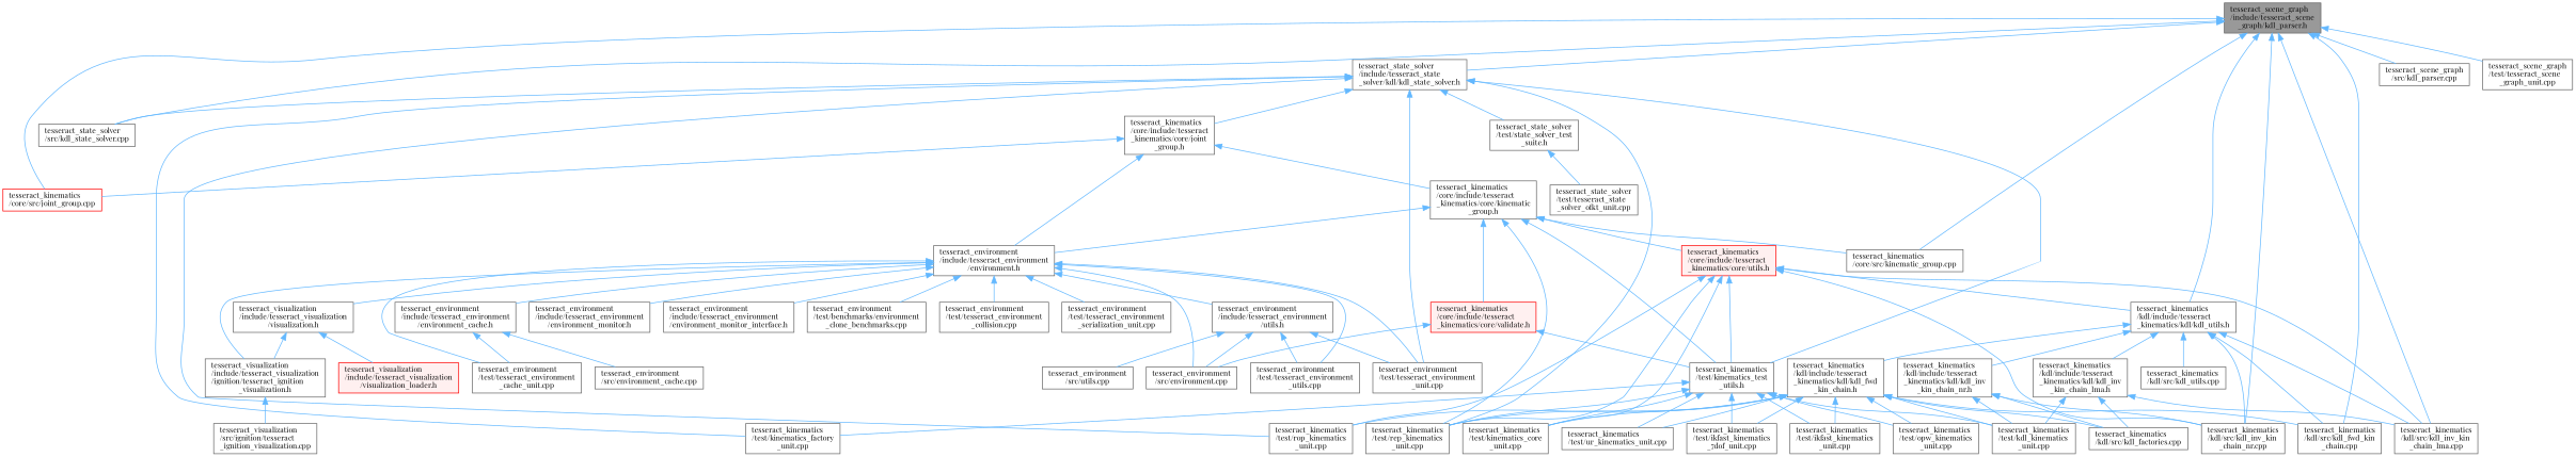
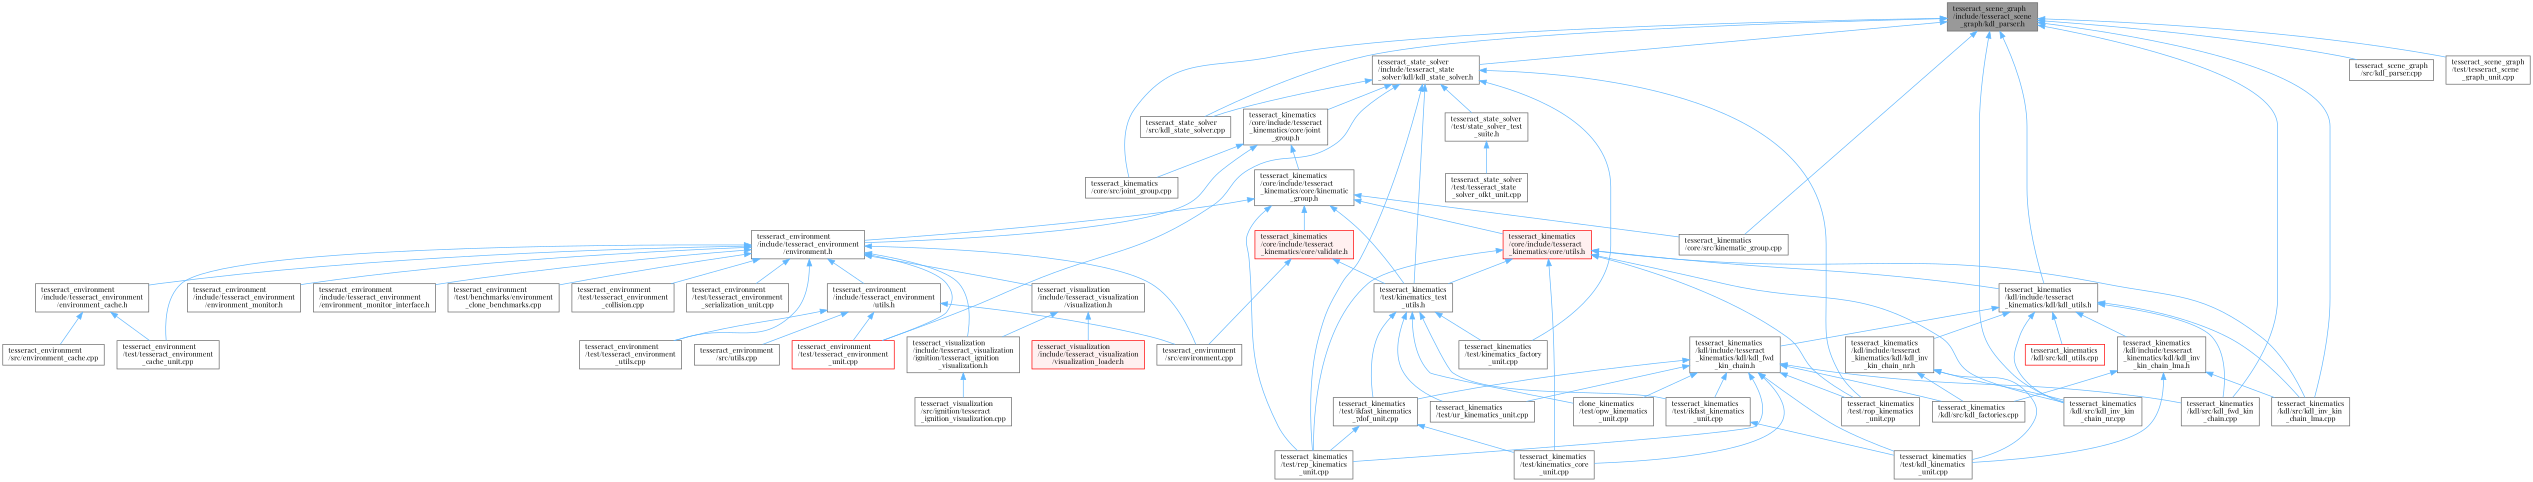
  digraph {
    fontname="Playfair Display"
    node [color=grey40 fillcolor=white fontname="Playfair Display" fontsize=10 shape=box style=filled]
    edge [color=steelblue1 dir=back fontname="Playfair Display" fontsize=10 labelfontname=Helvetica labelfontsize=10 style=solid]
    n1 [color=gray40 fillcolor=grey60 fontcolor=black height=0.2 label="tesseract_scene_graph\l/include/tesseract_scene\l_graph/kdl_parser.h" width=0.4]
-   n2 [color=red height=0.2 label="tesseract_kinematics\l/core/src/joint_group.cpp" width=0.4]
+   n2 [height=0.2 label="tesseract_kinematics\l/core/src/joint_group.cpp" width=0.4]
    n3 [height=0.2 label="tesseract_kinematics\l/core/src/kinematic_group.cpp" width=0.4]
    n4 [height=0.2 label="tesseract_kinematics\l/kdl/include/tesseract\l_kinematics/kdl/kdl_utils.h" width=0.4]
    n5 [height=0.2 label="tesseract_kinematics\l/kdl/src/kdl_fwd_kin\l_chain.cpp" width=0.4]
    n6 [height=0.2 label="tesseract_kinematics\l/kdl/src/kdl_inv_kin\l_chain_lma.cpp" width=0.4]
    n7 [height=0.2 label="tesseract_kinematics\l/kdl/src/kdl_inv_kin\l_chain_nr.cpp" width=0.4]
    n8 [height=0.2 label="tesseract_scene_graph\l/src/kdl_parser.cpp" width=0.4]
    n9 [height=0.2 label="tesseract_scene_graph\l/test/tesseract_scene\l_graph_unit.cpp" width=0.4]
    n10 [height=0.2 label="tesseract_state_solver\l/include/tesseract_state\l_solver/kdl/kdl_state_solver.h" width=0.4]
    n11 [height=0.2 label="tesseract_state_solver\l/src/kdl_state_solver.cpp" width=0.4]
    n12 [height=0.2 label="tesseract_kinematics\l/kdl/include/tesseract\l_kinematics/kdl/kdl_fwd\l_kin_chain.h" width=0.4]
    n13 [height=0.2 label="tesseract_kinematics\l/kdl/include/tesseract\l_kinematics/kdl/kdl_inv\l_kin_chain_lma.h" width=0.4]
    n14 [height=0.2 label="tesseract_kinematics\l/kdl/include/tesseract\l_kinematics/kdl/kdl_inv\l_kin_chain_nr.h" width=0.4]
-   n15 [height=0.2 label="tesseract_kinematics\l/kdl/src/kdl_utils.cpp" width=0.4]
+   n15 [color=red height=0.2 label="tesseract_kinematics\l/kdl/src/kdl_utils.cpp" width=0.4]
    n16 [height=0.2 label="tesseract_kinematics\l/test/rep_kinematics\l_unit.cpp" width=0.4]
    n17 [height=0.2 label="tesseract_kinematics\l/test/rop_kinematics\l_unit.cpp" width=0.4]
-   n18 [height=0.2 label="tesseract_environment\l/test/tesseract_environment\l_unit.cpp" width=0.4]
+   n18 [color=red height=0.2 label="tesseract_environment\l/test/tesseract_environment\l_unit.cpp" width=0.4]
    n19 [height=0.2 label="tesseract_kinematics\l/core/include/tesseract\l_kinematics/core/joint\l_group.h" width=0.4]
    n20 [height=0.2 label="tesseract_kinematics\l/test/kinematics_test\l_utils.h" width=0.4]
    n21 [height=0.2 label="tesseract_kinematics\l/test/kinematics_factory\l_unit.cpp" width=0.4]
    n22 [height=0.2 label="tesseract_state_solver\l/test/state_solver_test\l_suite.h" width=0.4]
    n23 [height=0.2 label="tesseract_kinematics\l/kdl/src/kdl_factories.cpp" width=0.4]
    n24 [height=0.2 label="tesseract_kinematics\l/test/ikfast_kinematics\l_7dof_unit.cpp" width=0.4]
    n25 [height=0.2 label="tesseract_kinematics\l/test/ikfast_kinematics\l_unit.cpp" width=0.4]
    n26 [height=0.2 label="tesseract_kinematics\l/test/kdl_kinematics\l_unit.cpp" width=0.4]
    n27 [height=0.2 label="tesseract_kinematics\l/test/kinematics_core\l_unit.cpp" width=0.4]
-   n28 [height=0.2 label="tesseract_kinematics\l/test/opw_kinematics\l_unit.cpp" width=0.4]
+   n28 [height=0.2 label="clone_kinematics\l/test/opw_kinematics\l_unit.cpp" width=0.4]
    n29 [height=0.2 label="tesseract_kinematics\l/test/ur_kinematics_unit.cpp" width=0.4]
    n30 [height=0.2 label="tesseract_environment\l/include/tesseract_environment\l/environment.h" width=0.4]
    n31 [height=0.2 label="tesseract_kinematics\l/core/include/tesseract\l_kinematics/core/kinematic\l_group.h" width=0.4]
    n32 [height=0.2 label="tesseract_state_solver\l/test/tesseract_state\l_solver_ofkt_unit.cpp" width=0.4]
    n33 [height=0.2 label="tesseract_environment\l/include/tesseract_environment\l/environment_cache.h" width=0.4]
    n34 [height=0.2 label="tesseract_environment\l/test/tesseract_environment\l_cache_unit.cpp" width=0.4]
    n35 [height=0.2 label="tesseract_environment\l/include/tesseract_environment\l/environment_monitor.h" width=0.4]
    n36 [height=0.2 label="tesseract_environment\l/include/tesseract_environment\l/environment_monitor_interface.h" width=0.4]
    n37 [height=0.2 label="tesseract_environment\l/include/tesseract_environment\l/utils.h" width=0.4]
    n38 [height=0.2 label="tesseract_environment\l/src/environment.cpp" width=0.4]
    n39 [height=0.2 label="tesseract_environment\l/test/tesseract_environment\l_utils.cpp" width=0.4]
    n40 [height=0.2 label="tesseract_environment\l/test/benchmarks/environment\l_clone_benchmarks.cpp" width=0.4]
    n41 [height=0.2 label="tesseract_environment\l/test/tesseract_environment\l_collision.cpp" width=0.4]
    n42 [height=0.2 label="tesseract_environment\l/test/tesseract_environment\l_serialization_unit.cpp" width=0.4]
    n43 [height=0.2 label="tesseract_visualization\l/include/tesseract_visualization\l/ignition/tesseract_ignition\l_visualization.h" width=0.4]
    n44 [height=0.2 label="tesseract_visualization\l/include/tesseract_visualization\l/visualization.h" width=0.4]
    n45 [color=red fillcolor="#FFF0F0" height=0.2 label="tesseract_kinematics\l/core/include/tesseract\l_kinematics/core/utils.h" width=0.4]
    n46 [color=red fillcolor="#FFF0F0" height=0.2 label="tesseract_kinematics\l/core/include/tesseract\l_kinematics/core/validate.h" width=0.4]
    n47 [height=0.2 label="tesseract_environment\l/src/environment_cache.cpp" width=0.4]
    n48 [height=0.2 label="tesseract_environment\l/src/utils.cpp" width=0.4]
    n49 [height=0.2 label="tesseract_visualization\l/src/ignition/tesseract\l_ignition_visualization.cpp" width=0.4]
    n50 [color=red fillcolor="#FFF0F0" height=0.2 label="tesseract_visualization\l/include/tesseract_visualization\l/visualization_loader.h" width=0.4]
    n1 -> n2
    n1 -> n3
    n1 -> n4
    n1 -> n5
    n1 -> n6
    n1 -> n7
    n1 -> n8
    n1 -> n9
    n1 -> n10
    n1 -> n11
    n4 -> n5
    n4 -> n6
    n4 -> n7
    n4 -> n12
    n4 -> n13
    n4 -> n14
    n4 -> n15
    n10 -> n11
    n10 -> n16
    n10 -> n17
    n10 -> n18
    n10 -> n19
    n10 -> n20
    n10 -> n21
    n10 -> n22
    n12 -> n5
    n12 -> n16
    n12 -> n17
    n12 -> n23
    n12 -> n24
    n12 -> n25
    n12 -> n26
    n12 -> n27
    n12 -> n28
    n12 -> n29
    n13 -> n6
    n13 -> n23
    n13 -> n26
    n14 -> n7
    n14 -> n23
    n14 -> n26
    n19 -> n2
    n19 -> n30
    n19 -> n31
-   n20 -> n16
+   n24 -> n16
    n20 -> n21
    n20 -> n24
    n20 -> n25
-   n20 -> n26
-   n20 -> n27
+   n25 -> n26
+   n24 -> n27
    n20 -> n28
    n20 -> n29
    n22 -> n32
    n30 -> n18
    n30 -> n33
    n30 -> n34
    n30 -> n35
    n30 -> n36
    n30 -> n37
    n30 -> n38
    n30 -> n39
    n30 -> n40
    n30 -> n41
    n30 -> n42
    n30 -> n43
    n30 -> n44
    n31 -> n3
    n31 -> n16
    n31 -> n20
    n31 -> n30
    n31 -> n45
    n31 -> n46
    n33 -> n34
    n33 -> n47
    n37 -> n18
    n37 -> n38
    n37 -> n39
    n37 -> n48
    n43 -> n49
    n44 -> n43
    n44 -> n50
    n45 -> n4
    n45 -> n6
    n45 -> n7
    n45 -> n16
    n45 -> n17
    n45 -> n20
    n45 -> n27
    n46 -> n20
    n46 -> n38
  }
